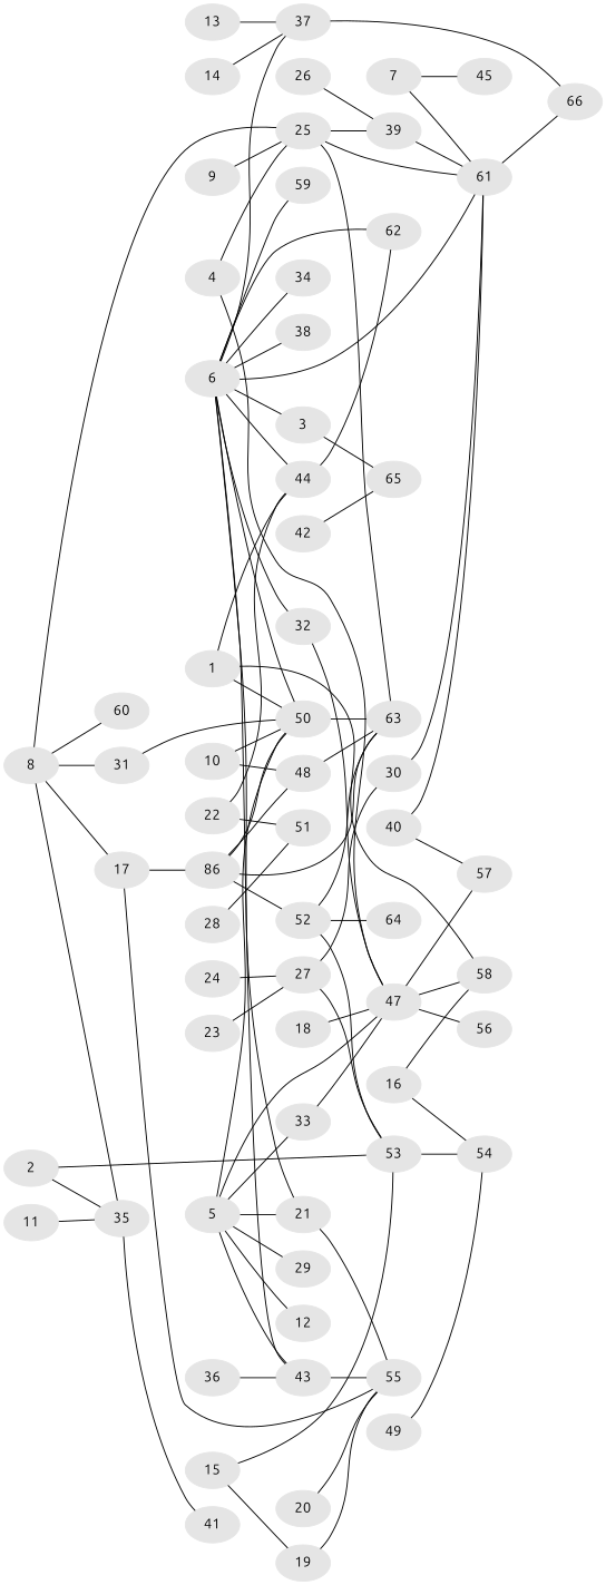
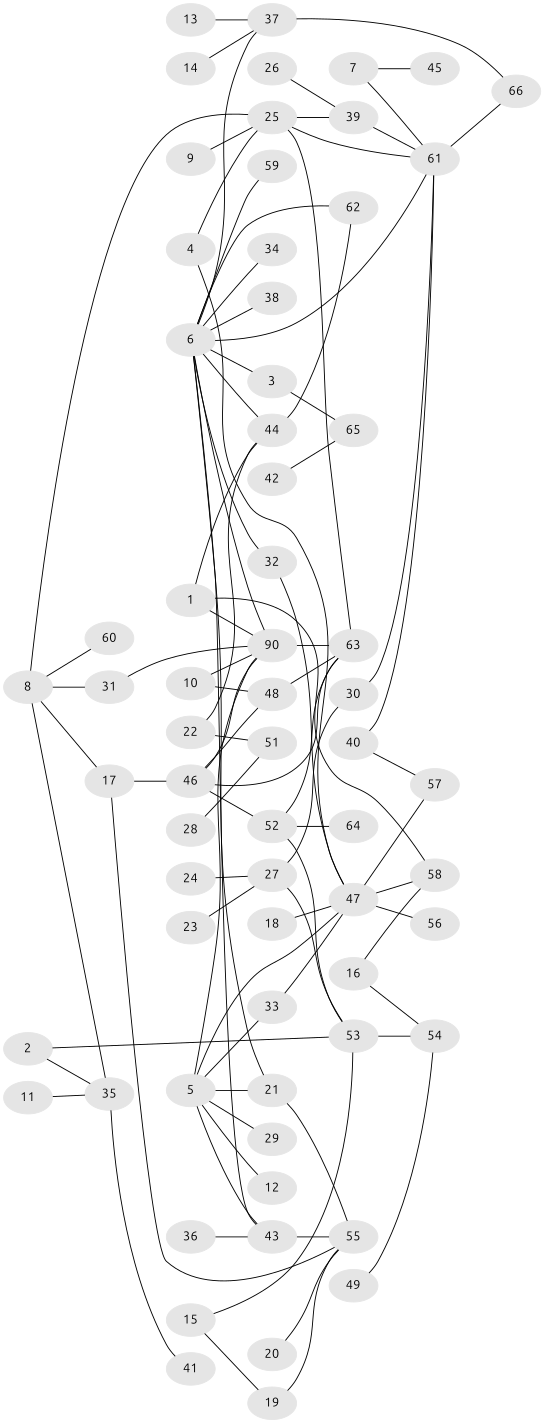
  graph {
    fontname=Ubuntu
    rankdir=LR
    node [color=gray90 fontname=Ubuntu style=filled]
    edge [fontname=Ubuntu weight=1.0]
    1
    44
-   50
+   50 [label=90]
    58
    62
    63
    2
    35
    53
    41
    37
    66
    54
    3
    65
    4
    25
    47
    61
    39
    57
    56
    5
    12
    21
    29
    33
    43
    55
    6
    32
    34
    38
    59
    7
    45
    8
    17
    31
    60
-   46 [label=86]
+   46
    9
    10
    48
    11
    13
    14
    15
    19
    16
    52
    18
    20
    22
    51
    23
    27
    30
    24
    26
    28
    36
    40
    42
    64
    49
    1 -- 44
    1 -- 50
    1 -- 58
    44 -- 62
    50 -- 63 [weight=2.0]
    2 -- 35
    2 -- 53
    35 -- 41
    53 -- 54
    37 -- 66
    3 -- 65
    4 -- 25
    4 -- 47
    25 -- 63
    25 -- 61
    25 -- 39
    47 -- 58
    47 -- 57
    47 -- 56
    61 -- 66
    39 -- 61
    5 -- 50
    5 -- 47
    5 -- 12
    5 -- 21
    5 -- 29
    5 -- 33
    5 -- 43
    21 -- 55
    33 -- 47
    43 -- 55 [weight=2.0]
    6 -- 44
    6 -- 50
    6 -- 62 [weight=2.0]
    6 -- 37
    6 -- 3
    6 -- 61
    6 -- 21
    6 -- 43
    6 -- 32
    6 -- 34
    6 -- 38
    6 -- 59
    32 -- 47
    7 -- 61
    7 -- 45
    8 -- 35
    8 -- 25
    8 -- 17
    8 -- 31
    8 -- 60
    17 -- 55
    17 -- 46
    31 -- 50
    46 -- 50
    46 -- 63
    46 -- 48
    46 -- 52
    9 -- 25
    10 -- 50
    10 -- 48
    48 -- 63
    11 -- 35
    13 -- 37 [weight=2.0]
    14 -- 37
    15 -- 53
    15 -- 19
    19 -- 55
    16 -- 58
    16 -- 54
    52 -- 63
    52 -- 53
    52 -- 64
    18 -- 47
    20 -- 55
    22 -- 44
    22 -- 51
    23 -- 27
    27 -- 53
    27 -- 30
    30 -- 61
    24 -- 27
    26 -- 39
    28 -- 51
    36 -- 43
    40 -- 61
    40 -- 57
    42 -- 65
    49 -- 54
  }
